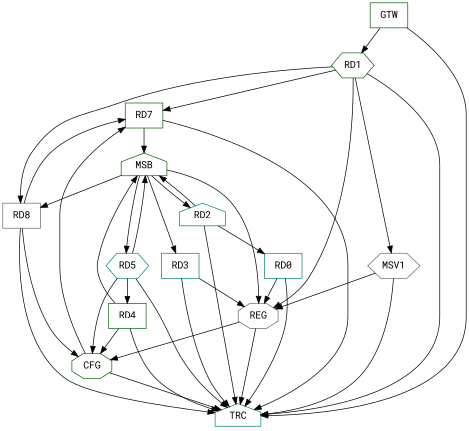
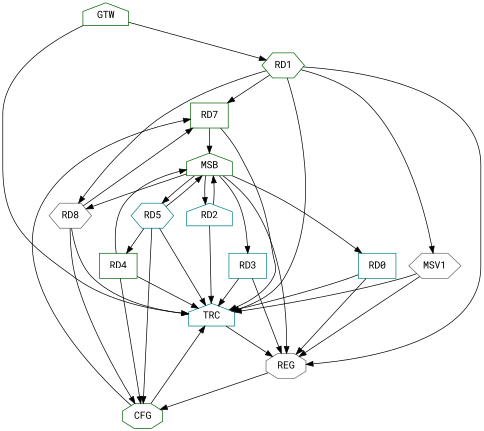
  strict digraph {
    fontname="Roboto Mono"
    node [color=darkgreen fontname="Roboto Mono" shape=box]
    edge [fontname="Roboto Mono"]
    n1 [label=RD1 shape=hexagon]
    n2 [label=RD7]
-   n3 [color=gray40 label=RD8]
+   n3 [color=gray40 label=RD8 shape=hexagon]
    n4 [color=gray40 label=REG shape=octagon]
    n5 [color=teal label=TRC shape=house]
    n6 [color=gray40 label=MSV1 shape=hexagon]
    n7 [label=MSB shape=house]
    n8 [label=CFG shape=octagon]
    n9 [color=teal label=RD2 shape=house]
    n10 [color=teal label=RD3]
    n11 [color=teal label=RD5 shape=hexagon]
    n12 [color=teal label=RD0]
    n13 [label=RD4]
-   n14 [label=GTW]
+   n14 [label=GTW shape=house]
    n1 -> n2
    n1 -> n3
    n1 -> n4
    n1 -> n5
    n1 -> n6
    n2 -> n5
    n2 -> n7
    n3 -> n2
    n3 -> n5
    n3 -> n8
    n4 -> n8
-   n4 -> n5
+   n5 -> n4
    n6 -> n4
    n6 -> n5
    n7 -> n3
    n7 -> n4
    n7 -> n9
    n7 -> n10
    n7 -> n11
-   n9 -> n12
+   n7 -> n12
    n8 -> n2
    n8 -> n5
    n9 -> n5
    n9 -> n7
    n10 -> n4
    n10 -> n5
    n11 -> n5
    n11 -> n7
    n11 -> n8
    n11 -> n13
    n12 -> n4
    n12 -> n5
    n13 -> n5
    n13 -> n7
    n13 -> n8
    n14 -> n1
    n14 -> n5
  }
